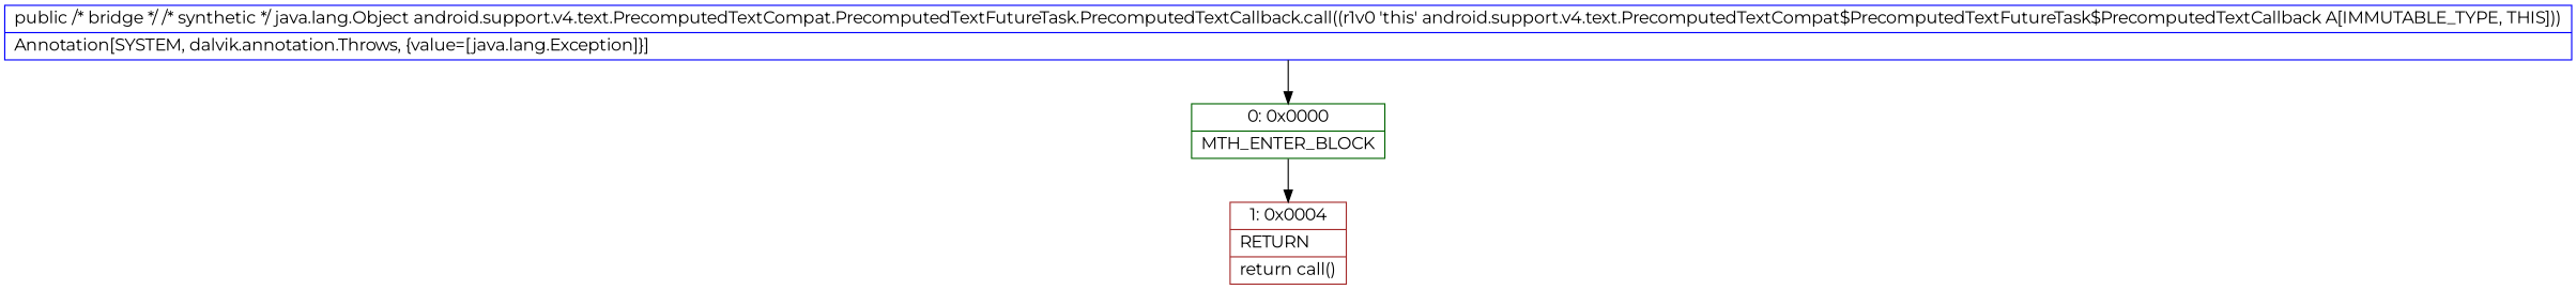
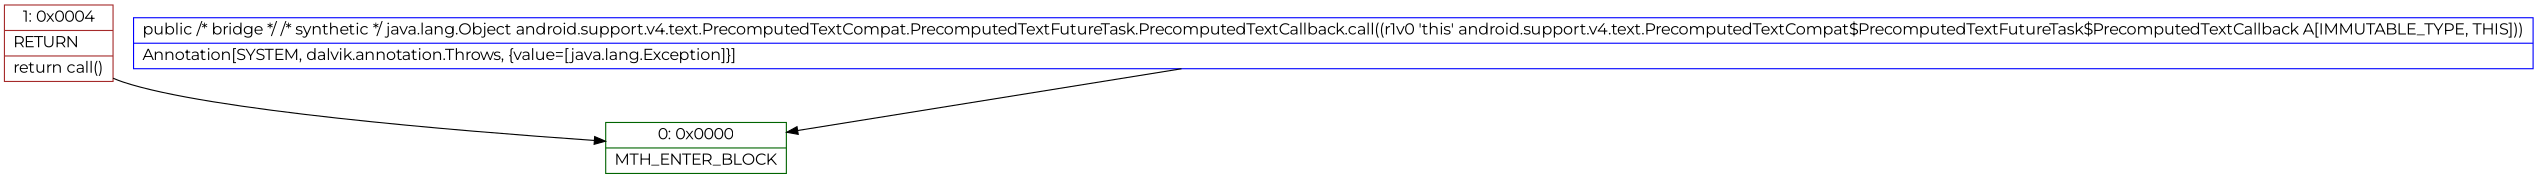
  digraph {
    fontname=Montserrat
    node [shape=record fontname=Montserrat]
    edge [fontname=Montserrat]
    n1 [label="{0\:\ 0x0000|MTH_ENTER_BLOCK\l}" color=darkgreen]
    n2 [label="{1\:\ 0x0004|RETURN\l|return call()\l}" color=brown]
    n3 [label="{public \/* bridge *\/ \/* synthetic *\/ java.lang.Object android.support.v4.text.PrecomputedTextCompat.PrecomputedTextFutureTask.PrecomputedTextCallback.call((r1v0 'this' android.support.v4.text.PrecomputedTextCompat$PrecomputedTextFutureTask$PrecomputedTextCallback A[IMMUTABLE_TYPE, THIS]))  | Annotation[SYSTEM, dalvik.annotation.Throws, \{value=[java.lang.Exception]\}]\l}" color=blue]
-   n1 -> n2
+   n2 -> n1
    n3 -> n1
  }
